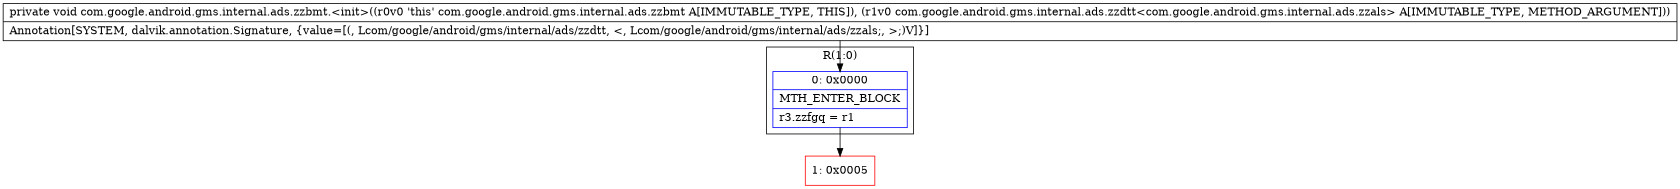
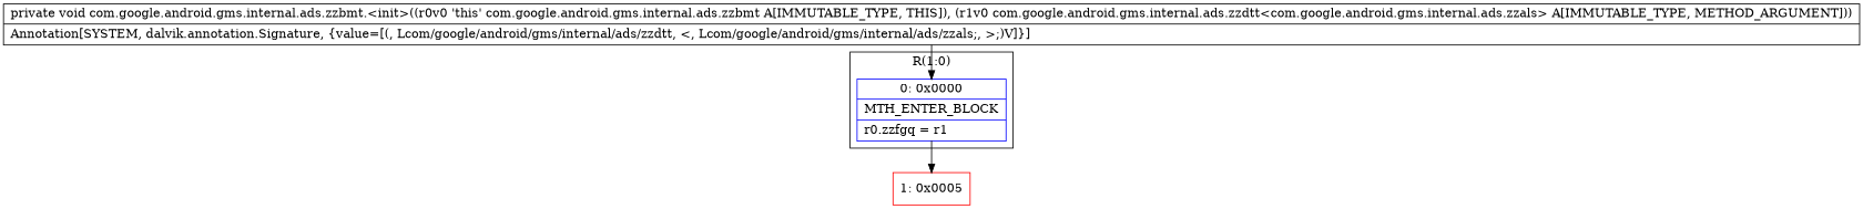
  digraph {
    node [shape=record]
-   n1 [color=blue label="{0\:\ 0x0000|MTH_ENTER_BLOCK\l|r3.zzfgq = r1\l}"]
+   n1 [color=blue label="{0\:\ 0x0000|MTH_ENTER_BLOCK\l|r0.zzfgq = r1\l}"]
    n2 [color=red label="{1\:\ 0x0005}"]
    n3 [label="{private void com.google.android.gms.internal.ads.zzbmt.\<init\>((r0v0 'this' com.google.android.gms.internal.ads.zzbmt A[IMMUTABLE_TYPE, THIS]), (r1v0 com.google.android.gms.internal.ads.zzdtt\<com.google.android.gms.internal.ads.zzals\> A[IMMUTABLE_TYPE, METHOD_ARGUMENT]))  | Annotation[SYSTEM, dalvik.annotation.Signature, \{value=[(, Lcom\/google\/android\/gms\/internal\/ads\/zzdtt, \<, Lcom\/google\/android\/gms\/internal\/ads\/zzals;, \>;)V]\}]\l}"]
    subgraph cluster_1 {
      label="R(1:0)"
      n1
    }
    n1 -> n2
    n3 -> n1
  }
